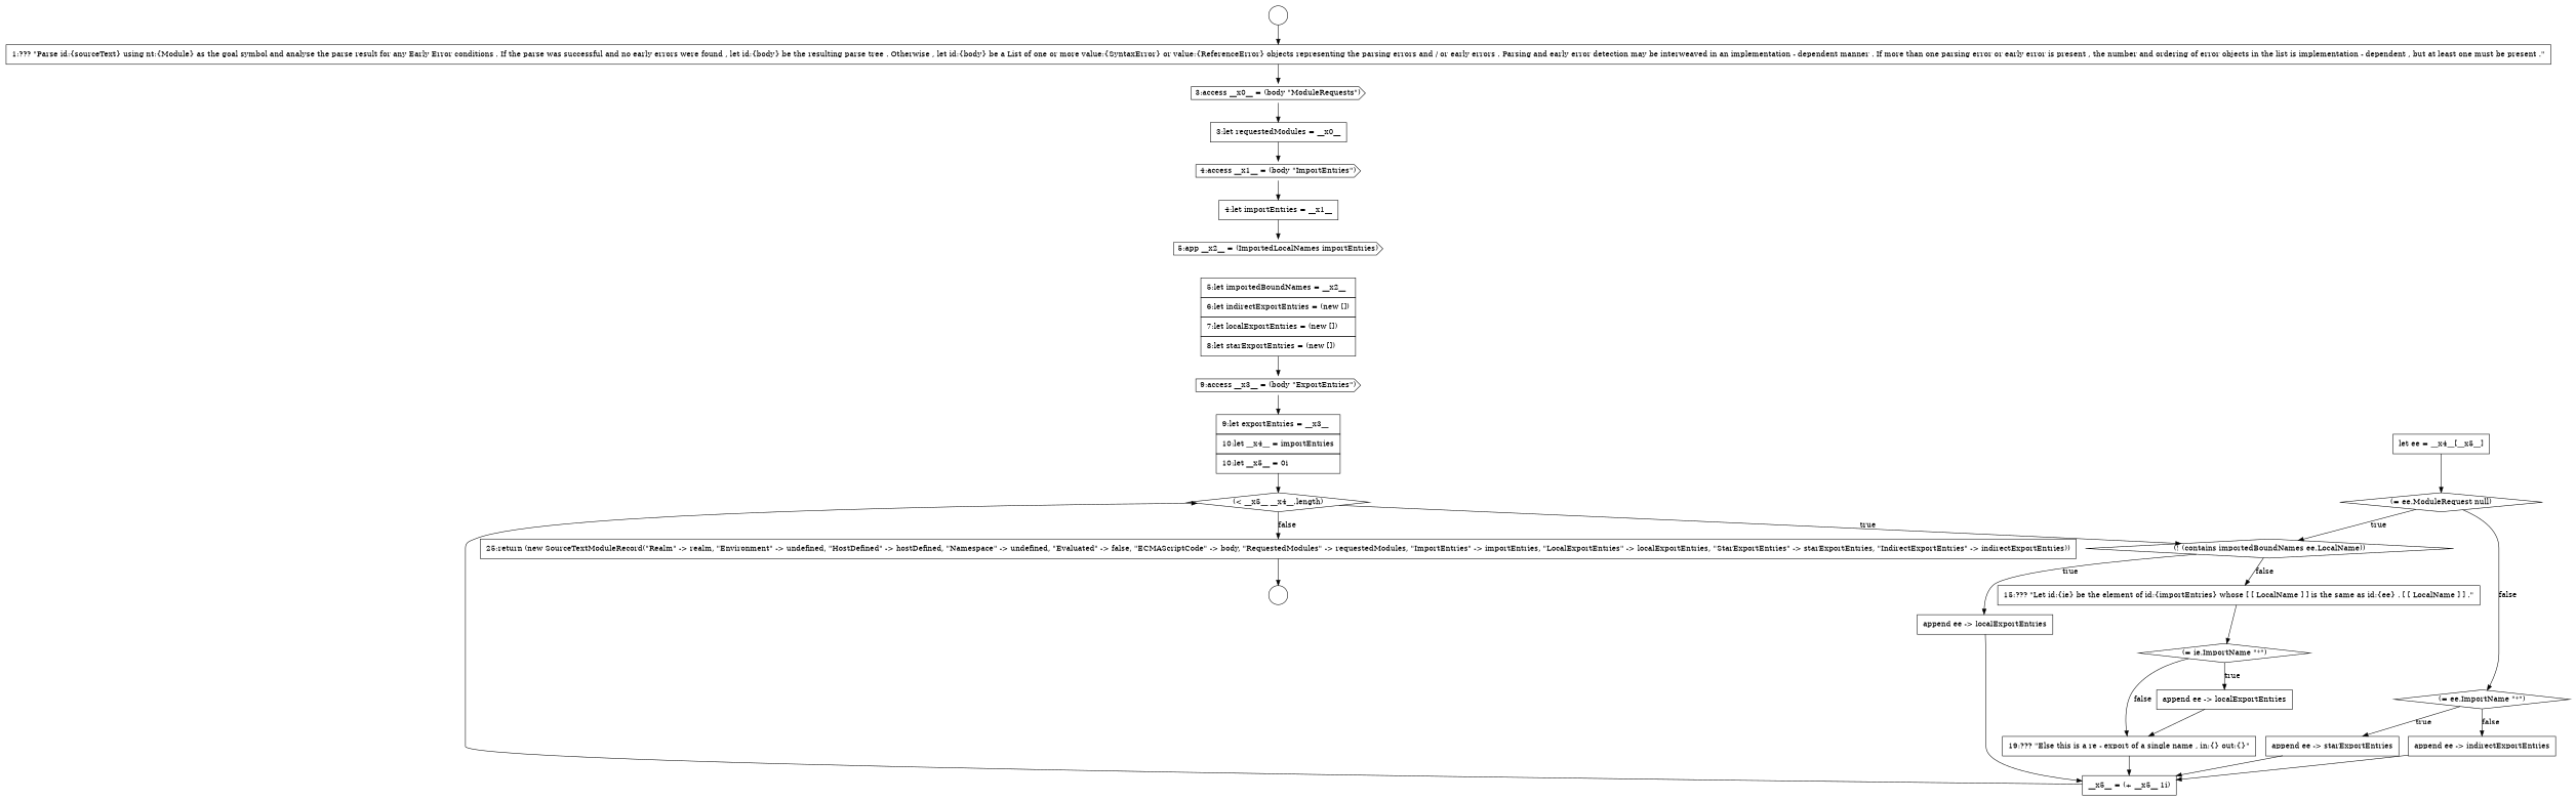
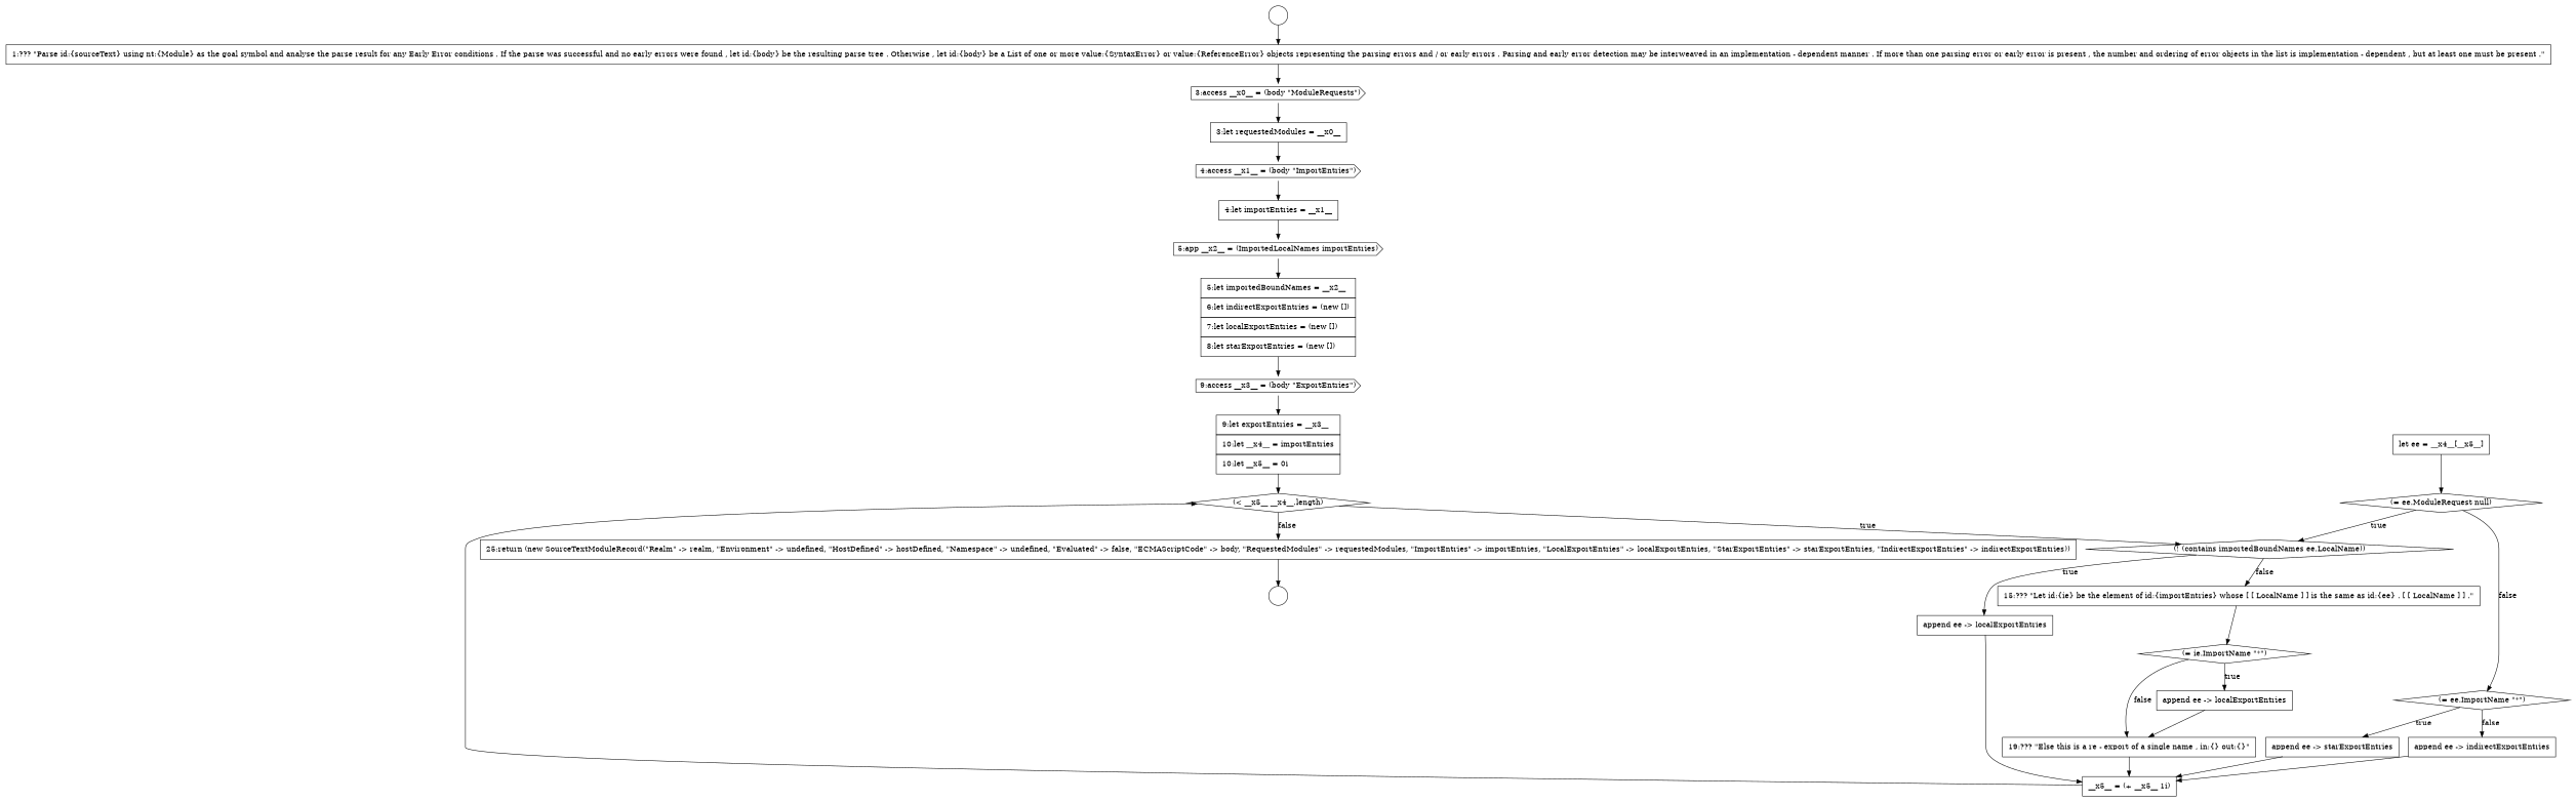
  digraph {
    node [color=black fillcolor=white margin=0 shape=none style=filled]
    edge [color=black]
    n1 [label=<<font color="black">     <table border="0" cellborder="1" cellspacing="0" cellpadding="10">       <tr><td align="left">9:let exportEntries = __x3__</td></tr>       <tr><td align="left">10:let __x4__ = importEntries</td></tr>       <tr><td align="left">10:let __x5__ = 0i</td></tr>     </table>   </font>>]
    n2 [label=<<font color="black">(&lt; __x5__ __x4__.length)</font>> shape=diamond margin=""]
    n3 [label=<<font color="black">(! (contains importedBoundNames ee.LocalName))</font>> shape=diamond margin=""]
    n4 [label=<<font color="black">     <table border="0" cellborder="1" cellspacing="0" cellpadding="10">       <tr><td align="left">25:return (new SourceTextModuleRecord(&quot;Realm&quot; -&gt; realm, &quot;Environment&quot; -&gt; undefined, &quot;HostDefined&quot; -&gt; hostDefined, &quot;Namespace&quot; -&gt; undefined, &quot;Evaluated&quot; -&gt; false, &quot;ECMAScriptCode&quot; -&gt; body, &quot;RequestedModules&quot; -&gt; requestedModules, &quot;ImportEntries&quot; -&gt; importEntries, &quot;LocalExportEntries&quot; -&gt; localExportEntries, &quot;StarExportEntries&quot; -&gt; starExportEntries, &quot;IndirectExportEntries&quot; -&gt; indirectExportEntries))</td></tr>     </table>   </font>>]
    n5 [label=<<font color="black">     <table border="0" cellborder="1" cellspacing="0" cellpadding="10">       <tr><td align="left">__x5__ = (+ __x5__ 1i)</td></tr>     </table>   </font>>]
    n6 [label=<<font color="black">     <table border="0" cellborder="1" cellspacing="0" cellpadding="10">       <tr><td align="left">1:??? &quot;Parse id:{sourceText} using nt:{Module} as the goal symbol and analyse the parse result for any Early Error conditions . If the parse was successful and no early errors were found , let id:{body} be the resulting parse tree . Otherwise , let id:{body} be a List of one or more value:{SyntaxError} or value:{ReferenceError} objects representing the parsing errors and / or early errors . Parsing and early error detection may be interweaved in an implementation - dependent manner . If more than one parsing error or early error is present , the number and ordering of error objects in the list is implementation - dependent , but at least one must be present .&quot;</td></tr>     </table>   </font>>]
    n7 [label=<<font color="black">3:access __x0__ = (body &quot;ModuleRequests&quot;)</font>> shape=cds margin=""]
    n8 [label=<<font color="black">     <table border="0" cellborder="1" cellspacing="0" cellpadding="10">       <tr><td align="left">3:let requestedModules = __x0__</td></tr>     </table>   </font>>]
    n9 [label=<<font color="black">4:access __x1__ = (body &quot;ImportEntries&quot;)</font>> shape=cds margin=""]
    n10 [label=<<font color="black">     <table border="0" cellborder="1" cellspacing="0" cellpadding="10">       <tr><td align="left">4:let importEntries = __x1__</td></tr>     </table>   </font>>]
    n11 [label=<<font color="black">(= ee.ModuleRequest null)</font>> shape=diamond margin=""]
    n12 [label=<<font color="black">(= ee.ImportName &quot;*&quot;)</font>> shape=diamond margin=""]
    n13 [label=<<font color="black">     <table border="0" cellborder="1" cellspacing="0" cellpadding="10">       <tr><td align="left">15:??? &quot;Let id:{ie} be the element of id:{importEntries} whose [ [ LocalName ] ] is the same as id:{ee} . [ [ LocalName ] ] .&quot;</td></tr>     </table>   </font>>]
    n14 [label=<<font color="black">     <table border="0" cellborder="1" cellspacing="0" cellpadding="10">       <tr><td align="left">append ee -&gt; localExportEntries</td></tr>     </table>   </font>>]
    n15 [label=<<font color="black">     <table border="0" cellborder="1" cellspacing="0" cellpadding="10">       <tr><td align="left">append ee -&gt; starExportEntries</td></tr>     </table>   </font>>]
    n16 [label=<<font color="black">     <table border="0" cellborder="1" cellspacing="0" cellpadding="10">       <tr><td align="left">append ee -&gt; indirectExportEntries</td></tr>     </table>   </font>>]
    n17 [label=<<font color="black">9:access __x3__ = (body &quot;ExportEntries&quot;)</font>> shape=cds margin=""]
    n18 [label=<<font color="black">     <table border="0" cellborder="1" cellspacing="0" cellpadding="10">       <tr><td align="left">19:??? &quot;Else this is a re - export of a single name , in:{} out:{}&quot;</td></tr>     </table>   </font>>]
    n19 [label=<<font color="black">(= ie.ImportName &quot;*&quot;)</font>> shape=diamond margin=""]
    n20 [label=" " shape=circle margin=""]
    n21 [label=<<font color="black">5:app __x2__ = (ImportedLocalNames importEntries)</font>> shape=cds margin=""]
    n22 [label=<<font color="black">     <table border="0" cellborder="1" cellspacing="0" cellpadding="10">       <tr><td align="left">5:let importedBoundNames = __x2__</td></tr>       <tr><td align="left">6:let indirectExportEntries = (new [])</td></tr>       <tr><td align="left">7:let localExportEntries = (new [])</td></tr>       <tr><td align="left">8:let starExportEntries = (new [])</td></tr>     </table>   </font>>]
    n23 [label=<<font color="black">     <table border="0" cellborder="1" cellspacing="0" cellpadding="10">       <tr><td align="left">let ee = __x4__[__x5__]</td></tr>     </table>   </font>>]
    n24 [label=<<font color="black">     <table border="0" cellborder="1" cellspacing="0" cellpadding="10">       <tr><td align="left">append ee -&gt; localExportEntries</td></tr>     </table>   </font>>]
    n25 [label=" " shape=circle margin=""]
    n1 -> n2
    n2 -> n3 [label=<<font color="black">true</font>>]
    n2 -> n4 [label=<<font color="black">false</font>>]
    n3 -> n13 [label=<<font color="black">false</font>>]
    n3 -> n14 [label=<<font color="black">true</font>>]
    n4 -> n20
    n5 -> n2
    n6 -> n7
    n7 -> n8
    n8 -> n9
    n9 -> n10
    n10 -> n21
    n11 -> n3 [label=<<font color="black">true</font>>]
    n11 -> n12 [label=<<font color="black">false</font>>]
    n12 -> n15 [label=<<font color="black">true</font>>]
    n12 -> n16 [label=<<font color="black">false</font>>]
    n13 -> n19
    n14 -> n5
    n15 -> n5
    n16 -> n5
    n17 -> n1
    n18 -> n5
    n19 -> n18 [label=<<font color="black">false</font>>]
    n19 -> n24 [label=<<font color="black">true</font>>]
+   n21 -> n22
    n22 -> n17
    n23 -> n11
    n24 -> n18
    n25 -> n6
  }
